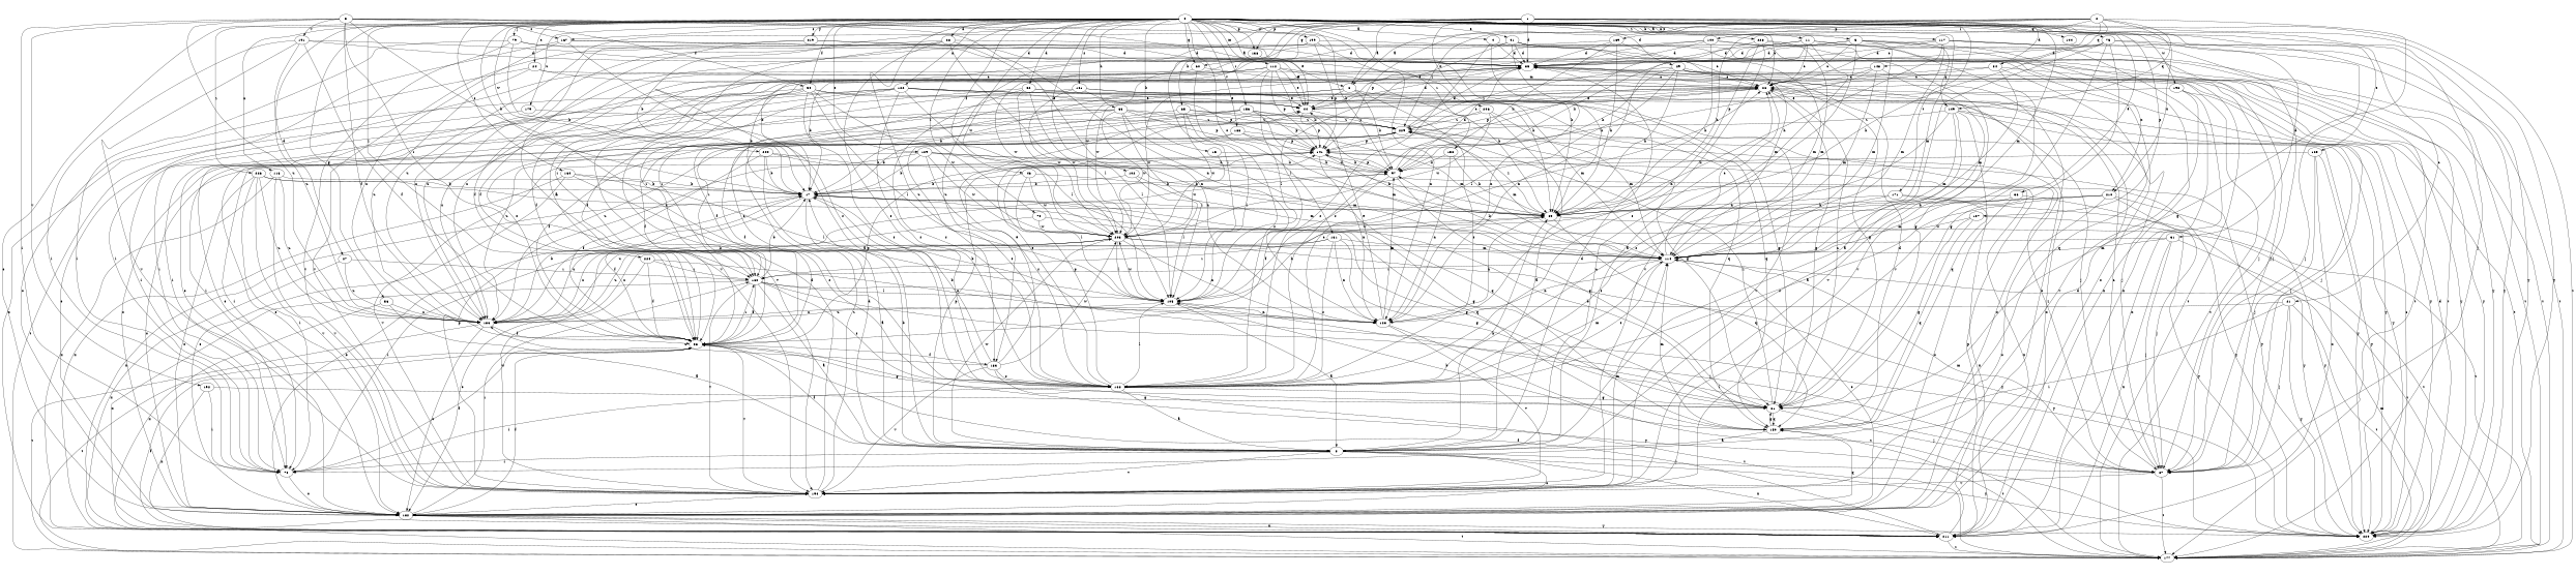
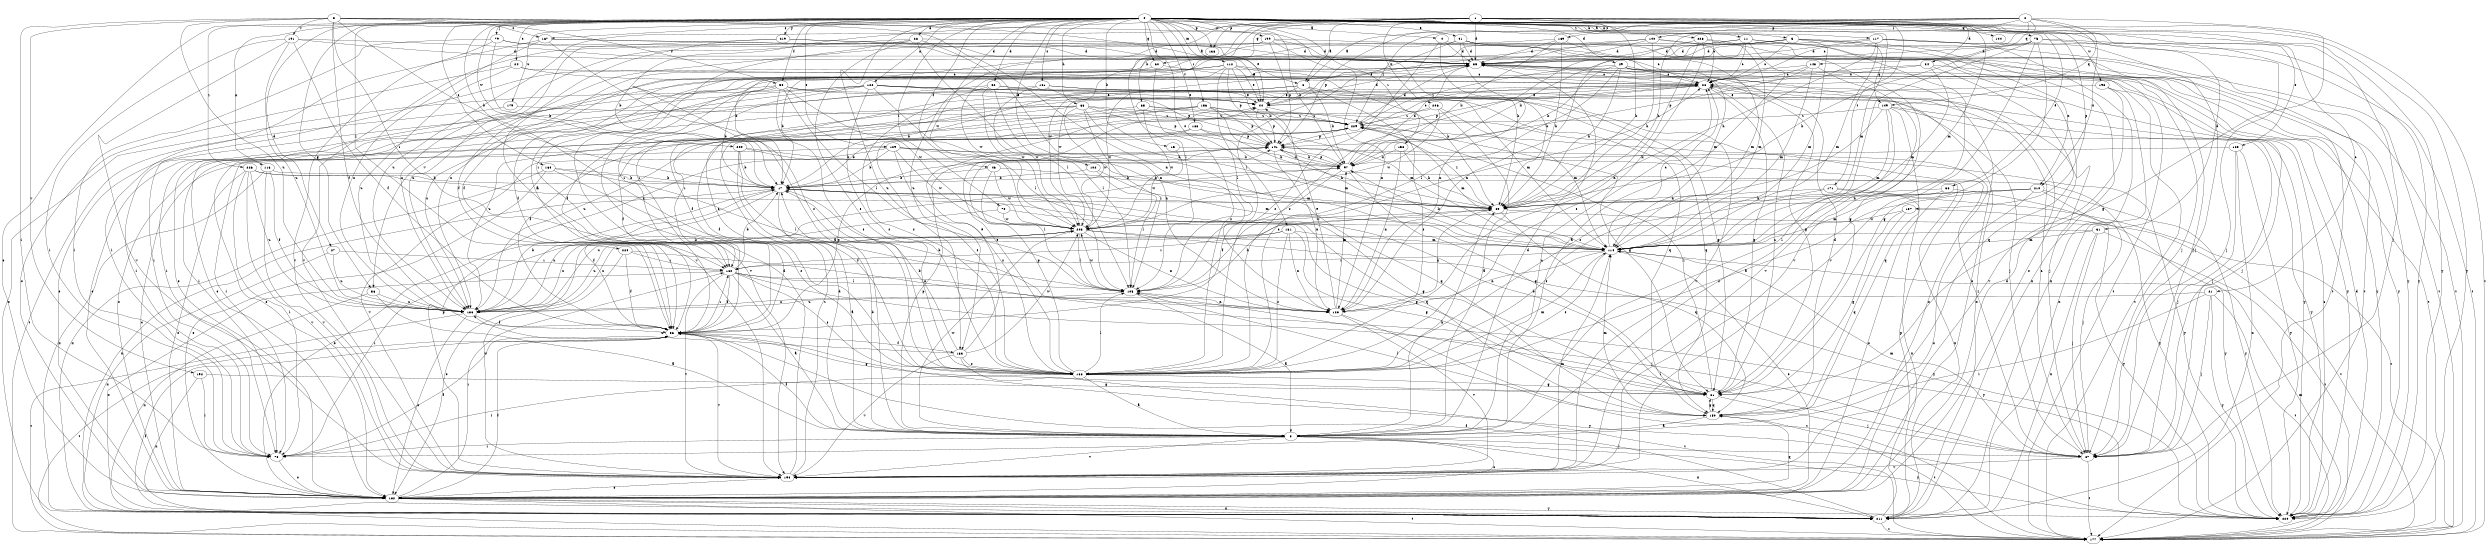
  strict digraph {
    0
    4
    5
    11
    15
    17
    21
    24
    26
    27
    28
    29
    31
    32
    36
    41
    44
    46
    n19 [label=50]
    56
    60
    63
    70
    75
    79
    87
    97
    102
    112
    114
    116
    117
    122
    125
    129
    131
    n37 [label=182]
    137
    138
    156
    158
    161
    164
    167
    179
    183
    188
    198
    199
    200
    203
    219
    220
    224
    226
    228
    35
    69
    177
    168
    149
    210
    194
    211
    61
    123
    8
    53
    150
    186
    78
    141
    160
    105
    229
    1
    n77 [label=6]
    34
    65
    144
    169
    171
    206
    2
    140
    148
    3
    191
    192
    0 -> 4 [label=a]
    0 -> 5 [label=a]
    0 -> 11 [label=b]
    0 -> 15 [label=b]
    0 -> 17 [label=b]
    0 -> 21 [label=c]
    0 -> 24 [label=c]
    0 -> 26 [label=c]
    0 -> 27 [label=d]
    0 -> 28 [label=d]
    0 -> 29 [label=d]
    0 -> 31 [label=d]
    0 -> 32 [label=d]
    0 -> 36 [label=e]
    0 -> 41 [label=e]
    0 -> 44 [label=e]
    0 -> 46 [label=f]
    0 -> n19 [label=f]
    0 -> 56 [label=g]
    0 -> 60 [label=g]
    0 -> 63 [label=h]
    0 -> 70 [label=i]
    0 -> 75 [label=i]
    0 -> 79 [label=j]
    0 -> 87 [label=j]
    0 -> 97 [label=k]
    0 -> 102 [label=l]
    0 -> 112 [label=m]
    0 -> 114 [label=m]
    0 -> 116 [label=n]
    0 -> 117 [label=n]
    0 -> 122 [label=n]
    0 -> 125 [label=o]
    0 -> 129 [label=o]
    0 -> 131 [label=o]
    0 -> n37 [label=o]
    0 -> 137 [label=p]
    0 -> 138 [label=p]
    0 -> 156 [label=r]
    0 -> 158 [label=r]
    0 -> 161 [label=s]
    0 -> 164 [label=s]
    0 -> 167 [label=s]
    0 -> 179 [label=u]
    0 -> 183 [label=u]
    0 -> 188 [label=v]
    0 -> 198 [label=w]
    0 -> 199 [label=w]
    0 -> 200 [label=w]
    0 -> 203 [label=w]
    0 -> 219 [label=y]
    0 -> 220 [label=y]
    0 -> 224 [label=z]
    0 -> 226 [label=z]
    0 -> 228 [label=z]
    4 -> 35 [label=d]
    4 -> 69 [label=h]
    4 -> 177 [label=t]
    4 -> 168 [label=s]
    5 -> 26 [label=c]
    5 -> 97 [label=k]
    5 -> 114 [label=m]
    5 -> 35 [label=d]
    5 -> 149 [label=q]
    5 -> 210 [label=x]
-   5 -> 194 [label=v]
+   5 -> 56 [label=v]
    5 -> 211 [label=x]
    11 -> 26 [label=c]
    11 -> 35 [label=d]
    11 -> 177 [label=t]
    11 -> 168 [label=s]
    11 -> 61 [label=g]
    11 -> 123 [label=n]
    11 -> 8 [label=a]
    15 -> 97 [label=k]
    15 -> 203 [label=w]
    17 -> 69 [label=h]
    17 -> 211 [label=x]
    17 -> 61 [label=g]
    17 -> 8 [label=a]
    17 -> 53 [label=f]
    17 -> 150 [label=q]
    21 -> 87 [label=j]
    21 -> 220 [label=y]
    21 -> 177 [label=t]
    21 -> 186 [label=u]
    21 -> 78 [label=i]
    24 -> 26 [label=c]
    24 -> n37 [label=o]
    24 -> 220 [label=y]
    24 -> 186 [label=u]
    26 -> 44 [label=e]
    26 -> 87 [label=j]
    26 -> 211 [label=x]
    26 -> 61 [label=g]
    26 -> 53 [label=f]
    26 -> 141 [label=p]
    26 -> 160 [label=r]
    27 -> 211 [label=x]
    27 -> 186 [label=u]
    27 -> 160 [label=r]
    28 -> 35 [label=d]
    28 -> 168 [label=s]
    28 -> 123 [label=n]
    28 -> 8 [label=a]
    28 -> 186 [label=u]
    28 -> 105 [label=l]
    29 -> 26 [label=c]
    29 -> 97 [label=k]
    29 -> n37 [label=o]
    29 -> 220 [label=y]
    29 -> 69 [label=h]
    29 -> 177 [label=t]
    29 -> 105 [label=l]
    29 -> 229 [label=z]
    31 -> 87 [label=j]
    31 -> 114 [label=m]
    31 -> 177 [label=t]
    31 -> 211 [label=x]
    31 -> 186 [label=u]
    32 -> 44 [label=e]
    32 -> n37 [label=o]
    32 -> 203 [label=w]
    32 -> 168 [label=s]
    32 -> 150 [label=q]
    32 -> 105 [label=l]
    36 -> 114 [label=m]
    36 -> n37 [label=o]
    36 -> 220 [label=y]
    36 -> 69 [label=h]
    41 -> 26 [label=c]
    41 -> 87 [label=j]
    41 -> 35 [label=d]
    41 -> 177 [label=t]
    41 -> 123 [label=n]
    41 -> 186 [label=u]
    41 -> 105 [label=l]
    44 -> 35 [label=d]
    44 -> 141 [label=p]
    44 -> 229 [label=z]
    46 -> 17 [label=b]
    46 -> 203 [label=w]
    46 -> 220 [label=y]
    46 -> 105 [label=l]
    n19 -> 17 [label=b]
    n19 -> 44 [label=e]
    n19 -> 203 [label=w]
    n19 -> 168 [label=s]
    n19 -> 150 [label=q]
    n19 -> 186 [label=u]
    n19 -> 78 [label=i]
    n19 -> 105 [label=l]
    56 -> 211 [label=x]
    56 -> 8 [label=a]
    56 -> 186 [label=u]
    60 -> 26 [label=c]
    60 -> 168 [label=s]
    60 -> 53 [label=f]
    63 -> 114 [label=m]
    63 -> n37 [label=o]
    63 -> 203 [label=w]
    63 -> 69 [label=h]
    63 -> 53 [label=f]
    63 -> 78 [label=i]
    63 -> 141 [label=p]
    63 -> 105 [label=l]
    63 -> 229 [label=z]
    70 -> 203 [label=w]
    70 -> 61 [label=g]
    70 -> 186 [label=u]
    75 -> 87 [label=j]
    75 -> 220 [label=y]
    75 -> 35 [label=d]
    75 -> 69 [label=h]
    75 -> 194 [label=v]
    75 -> 61 [label=g]
-   75 -> 8 [label=a]
+   75 -> 8 [label=l]
    79 -> 17 [label=b]
    79 -> 44 [label=e]
    79 -> 35 [label=d]
    79 -> 194 [label=v]
    79 -> 78 [label=i]
    87 -> 26 [label=c]
    87 -> 114 [label=m]
    87 -> 177 [label=t]
    87 -> 194 [label=v]
    87 -> 105 [label=l]
    87 -> 229 [label=z]
    97 -> 17 [label=b]
    97 -> 35 [label=d]
    97 -> 211 [label=x]
    97 -> 61 [label=g]
    97 -> 53 [label=f]
    97 -> 141 [label=p]
    102 -> 17 [label=b]
    102 -> 114 [label=m]
    102 -> 105 [label=l]
-   112 -> 26 [label=m]
+   112 -> 26 [label=c]
    112 -> 44 [label=e]
    112 -> 97 [label=k]
    112 -> n37 [label=o]
    112 -> 203 [label=w]
    112 -> 69 [label=h]
    112 -> 141 [label=p]
    112 -> 160 [label=r]
    112 -> 105 [label=l]
    114 -> 26 [label=c]
    114 -> 97 [label=k]
    114 -> n37 [label=o]
    114 -> 168 [label=s]
    114 -> 123 [label=n]
    114 -> 160 [label=r]
    116 -> 17 [label=b]
    116 -> 194 [label=v]
    116 -> 211 [label=x]
-   116 -> 186 [label=u]
+   116 -> 186 [label=f]
    117 -> 17 [label=b]
    117 -> 87 [label=j]
    117 -> 114 [label=m]
    117 -> 35 [label=d]
    117 -> 69 [label=h]
    117 -> 177 [label=t]
    117 -> 211 [label=x]
    122 -> 44 [label=e]
    122 -> 114 [label=m]
    122 -> n37 [label=o]
    122 -> 220 [label=y]
    122 -> 168 [label=s]
    122 -> 211 [label=x]
    122 -> 61 [label=g]
    122 -> 78 [label=i]
    122 -> 160 [label=r]
    122 -> 105 [label=l]
    125 -> 87 [label=j]
    125 -> 97 [label=k]
    125 -> 220 [label=y]
    125 -> 211 [label=x]
    129 -> 17 [label=b]
    129 -> 97 [label=k]
    129 -> 114 [label=m]
    129 -> n37 [label=o]
    129 -> 203 [label=w]
    129 -> 168 [label=s]
    129 -> 194 [label=v]
    129 -> 150 [label=q]
    131 -> 114 [label=m]
    131 -> 168 [label=s]
    131 -> 61 [label=g]
    131 -> 123 [label=n]
    131 -> 186 [label=u]
    131 -> 160 [label=r]
    n37 -> 17 [label=b]
    n37 -> 220 [label=y]
    n37 -> 35 [label=d]
    n37 -> 177 [label=t]
    n37 -> 211 [label=x]
    n37 -> 53 [label=f]
    n37 -> 150 [label=q]
    n37 -> 160 [label=r]
    137 -> 203 [label=w]
    137 -> 177 [label=t]
    137 -> 61 [label=g]
    137 -> 150 [label=q]
    138 -> 53 [label=f]
    156 -> n37 [label=o]
    156 -> 69 [label=h]
    156 -> 61 [label=g]
    156 -> 53 [label=f]
    156 -> 186 [label=u]
    156 -> 141 [label=p]
    156 -> 229 [label=z]
    158 -> 97 [label=k]
    158 -> 69 [label=h]
    158 -> 123 [label=n]
    161 -> 44 [label=e]
    161 -> 87 [label=j]
-   161 -> 53 [label=o]
+   161 -> n37 [label=o]
    161 -> 203 [label=w]
    161 -> 141 [label=p]
    164 -> 17 [label=b]
    164 -> n37 [label=o]
    164 -> 168 [label=s]
    164 -> 211 [label=x]
    164 -> 105 [label=l]
    167 -> 220 [label=y]
    167 -> 35 [label=d]
    167 -> 168 [label=s]
    167 -> 186 [label=u]
    167 -> 78 [label=i]
    179 -> 177 [label=t]
    179 -> 229 [label=z]
    183 -> 17 [label=b]
    183 -> 44 [label=e]
    183 -> 203 [label=w]
    183 -> 177 [label=t]
    183 -> 168 [label=s]
    183 -> 194 [label=v]
    183 -> 186 [label=u]
    188 -> 17 [label=b]
    188 -> 114 [label=m]
-   188 -> 220 [label=y]
    188 -> 168 [label=s]
    188 -> 141 [label=p]
    198 -> 44 [label=e]
    198 -> 87 [label=j]
    198 -> 194 [label=v]
    198 -> 211 [label=x]
+   199 -> 35 [label=d]
    199 -> 177 [label=t]
    199 -> 194 [label=v]
    199 -> 123 [label=n]
    199 -> 53 [label=f]
    199 -> 141 [label=p]
    200 -> 17 [label=b]
    200 -> 97 [label=k]
    200 -> 69 [label=h]
    200 -> 8 [label=d]
-   200 -> 53 [label=f]
+   200 -> 168 [label=f]
    203 -> 114 [label=m]
    203 -> 220 [label=y]
    203 -> 123 [label=n]
    203 -> 186 [label=u]
    203 -> 78 [label=i]
    203 -> 105 [label=l]
    219 -> n37 [label=o]
    219 -> 35 [label=d]
    219 -> 194 [label=v]
    219 -> 186 [label=u]
    220 -> 26 [label=c]
    220 -> 35 [label=d]
    224 -> n37 [label=o]
    224 -> 123 [label=n]
    224 -> 53 [label=f]
    224 -> 160 [label=r]
    226 -> 17 [label=b]
    226 -> n37 [label=o]
    226 -> 69 [label=h]
    226 -> 194 [label=v]
    226 -> 186 [label=u]
    226 -> 78 [label=i]
    228 -> 87 [label=j]
    228 -> 114 [label=m]
    228 -> 35 [label=d]
    228 -> 168 [label=s]
    228 -> 123 [label=n]
    35 -> 26 [label=c]
    35 -> 203 [label=w]
    35 -> 177 [label=t]
    35 -> 194 [label=v]
    35 -> 61 [label=g]
    35 -> 78 [label=i]
    69 -> 203 [label=w]
    69 -> 220 [label=y]
    69 -> 150 [label=q]
    69 -> 229 [label=z]
    177 -> 114 [label=m]
    177 -> 53 [label=f]
    168 -> 26 [label=c]
    168 -> 44 [label=e]
    168 -> 114 [label=m]
    168 -> 61 [label=g]
    168 -> 8 [label=a]
    168 -> 78 [label=i]
    168 -> 141 [label=p]
    168 -> 105 [label=l]
    149 -> 87 [label=j]
    149 -> 114 [label=m]
    149 -> 220 [label=y]
    149 -> 168 [label=s]
    149 -> 8 [label=a]
    149 -> 150 [label=q]
    149 -> 229 [label=z]
    210 -> 87 [label=j]
    210 -> n37 [label=o]
    210 -> 220 [label=y]
    210 -> 69 [label=h]
    210 -> 168 [label=s]
    210 -> 186 [label=u]
    194 -> 114 [label=m]
    194 -> n37 [label=o]
    194 -> 203 [label=w]
    194 -> 35 [label=d]
    194 -> 141 [label=p]
    194 -> 229 [label=z]
    211 -> 177 [label=t]
    211 -> 53 [label=f]
    211 -> 141 [label=p]
    61 -> 17 [label=b]
    61 -> 26 [label=c]
    61 -> 87 [label=j]
    61 -> 150 [label=q]
    61 -> 229 [label=z]
    123 -> 17 [label=b]
    123 -> 44 [label=e]
    123 -> 97 [label=k]
    123 -> 69 [label=h]
    123 -> 177 [label=t]
    123 -> 194 [label=v]
    8 -> 17 [label=b]
    8 -> 26 [label=c]
    8 -> 87 [label=j]
    8 -> n37 [label=o]
    8 -> 203 [label=w]
    8 -> 220 [label=y]
    8 -> 35 [label=d]
    8 -> 69 [label=h]
    8 -> 194 [label=v]
    8 -> 211 [label=x]
    8 -> 53 [label=f]
    8 -> 78 [label=i]
    8 -> 141 [label=p]
    53 -> 26 [label=c]
    53 -> 183 [label=f]
    53 -> 220 [label=y]
    53 -> 177 [label=t]
    53 -> 194 [label=v]
    53 -> 61 [label=g]
    53 -> 141 [label=p]
    53 -> 160 [label=r]
    150 -> 114 [label=m]
    150 -> 35 [label=d]
    150 -> 177 [label=t]
    150 -> 61 [label=g]
    150 -> 8 [label=a]
-   150 -> 105 [label=b]
+   150 -> 105 [label=l]
    186 -> 17 [label=b]
    186 -> 97 [label=k]
    186 -> n37 [label=o]
    186 -> 177 [label=t]
    186 -> 53 [label=f]
    78 -> n37 [label=o]
    78 -> 53 [label=f]
    141 -> 97 [label=k]
    141 -> 220 [label=y]
    141 -> 69 [label=h]
    141 -> 123 [label=n]
    160 -> 17 [label=b]
    160 -> 87 [label=j]
    160 -> 220 [label=y]
    160 -> 168 [label=s]
    160 -> 194 [label=v]
    160 -> 211 [label=x]
    160 -> 8 [label=a]
    160 -> 53 [label=f]
    160 -> 105 [label=l]
    105 -> 203 [label=w]
    105 -> 69 [label=h]
    105 -> 123 [label=n]
    105 -> 8 [label=a]
    105 -> 186 [label=u]
    229 -> 26 [label=c]
    229 -> 114 [label=m]
    229 -> 35 [label=d]
    229 -> 53 [label=f]
    229 -> 78 [label=i]
    229 -> 141 [label=p]
    1 -> 17 [label=b]
    1 -> 60 [label=g]
    1 -> 114 [label=m]
    1 -> 138 [label=p]
    1 -> 183 [label=u]
    1 -> 220 [label=y]
    1 -> 35 [label=d]
-   138 -> 69 [label=h]
+   1 -> 69 [label=h]
    1 -> 177 [label=t]
    1 -> 105 [label=l]
    1 -> n77 [label=a]
    1 -> 34 [label=d]
    1 -> 65 [label=h]
    1 -> 144 [label=q]
    1 -> 169 [label=t]
    1 -> 171 [label=t]
    1 -> 206 [label=x]
    n77 -> 17 [label=b]
    n77 -> 44 [label=e]
    n77 -> 97 [label=k]
    n77 -> 203 [label=w]
    n77 -> 168 [label=s]
    n77 -> 194 [label=v]
    34 -> 17 [label=b]
    34 -> 26 [label=c]
    34 -> 114 [label=m]
    34 -> 220 [label=y]
    34 -> 150 [label=q]
    65 -> n37 [label=o]
    65 -> 203 [label=w]
    65 -> 160 [label=r]
-   65 -> 105 [label=l]
    65 -> 229 [label=z]
    169 -> 97 [label=k]
    169 -> 114 [label=m]
    169 -> 35 [label=d]
    169 -> 69 [label=h]
    169 -> 53 [label=f]
    171 -> 69 [label=h]
    171 -> 177 [label=t]
    171 -> 168 [label=s]
    171 -> 211 [label=x]
    206 -> 114 [label=m]
    206 -> 203 [label=w]
    206 -> 8 [label=a]
    206 -> 186 [label=u]
    206 -> 229 [label=z]
    2 -> 26 [label=c]
    2 -> 69 [label=h]
    2 -> 149 [label=q]
    2 -> 210 [label=x]
    2 -> 61 [label=g]
    2 -> 186 [label=u]
    2 -> 141 [label=p]
    2 -> 229 [label=z]
    2 -> n77 [label=a]
    2 -> 140 [label=p]
    2 -> 148 [label=q]
    140 -> 44 [label=e]
    140 -> 203 [label=w]
    140 -> 35 [label=d]
    140 -> 69 [label=h]
    140 -> 177 [label=t]
    140 -> 194 [label=v]
    148 -> 26 [label=c]
    148 -> 114 [label=m]
    148 -> 194 [label=v]
    148 -> 53 [label=f]
    148 -> 141 [label=p]
    3 -> n19 [label=f]
    3 -> 167 [label=s]
    3 -> 69 [label=h]
    3 -> 168 [label=s]
    3 -> 123 [label=n]
    3 -> 53 [label=f]
    3 -> 186 [label=u]
    3 -> 78 [label=i]
    3 -> 160 [label=r]
    3 -> n77 [label=a]
    3 -> 191 [label=v]
    3 -> 192 [label=v]
    191 -> 114 [label=m]
    191 -> 35 [label=d]
    191 -> 194 [label=v]
    191 -> 53 [label=f]
    191 -> 186 [label=u]
    191 -> 78 [label=i]
    192 -> 211 [label=x]
    192 -> 61 [label=g]
    192 -> 78 [label=i]
  }
